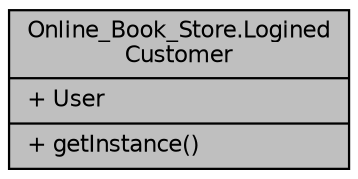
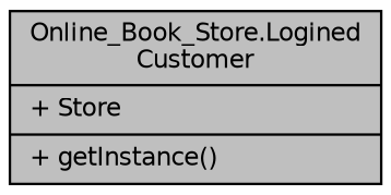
  digraph {
-   n1 [color=black fillcolor=grey75 fontcolor=black fontname=Helvetica fontsize=10 height=0.2 label="{Online_Book_Store.Logined\lCustomer\n|+ User\l|+ getInstance()\l}" shape=record style=filled width=0.4]
+   n1 [color=black fillcolor=grey75 fontcolor=black fontname=Helvetica fontsize=10 height=0.2 label="{Online_Book_Store.Logined\lCustomer\n|+ Store\l|+ getInstance()\l}" shape=record style=filled width=0.4]
  }
